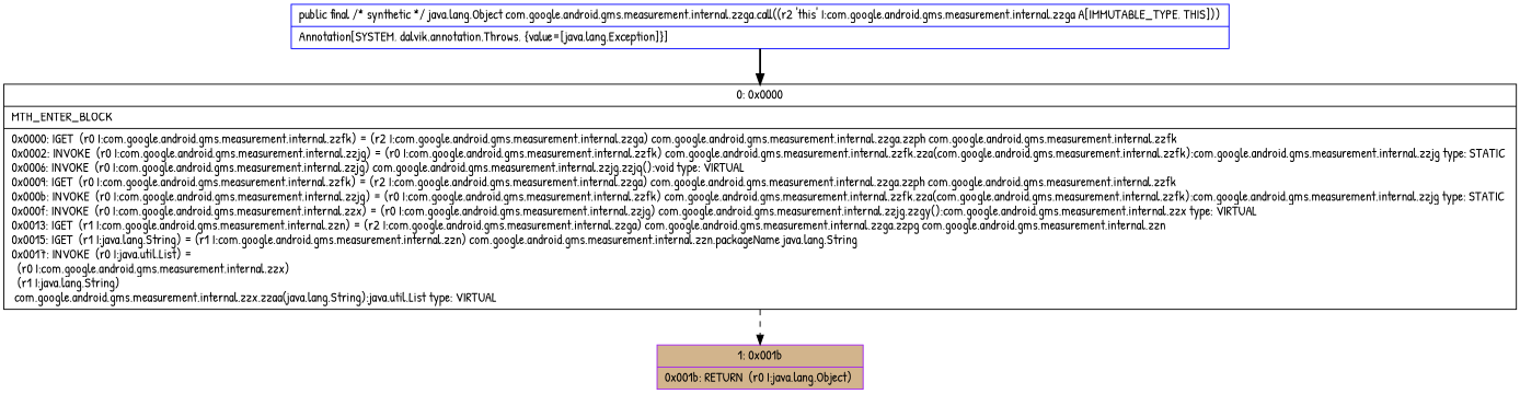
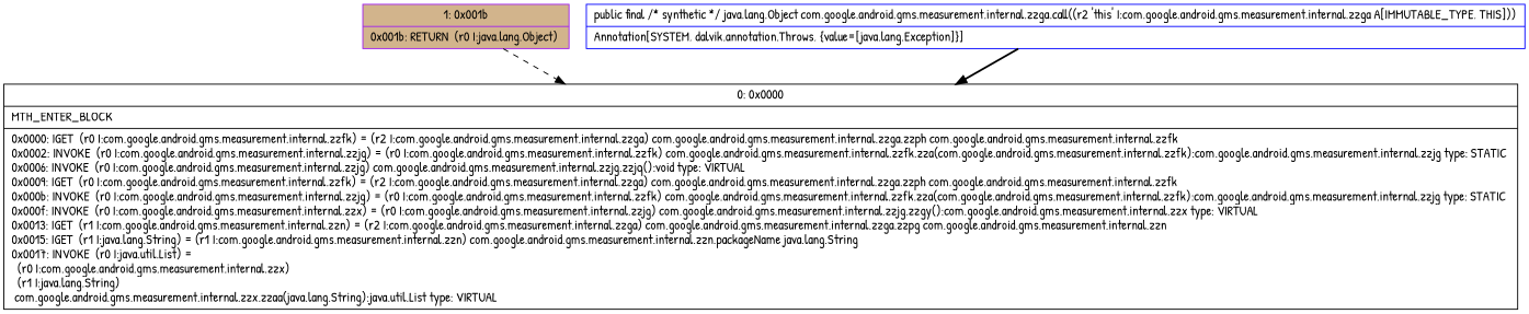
  digraph {
    fontname="Patrick Hand"
    node [shape=record style=filled fillcolor=white fontname="Patrick Hand"]
    edge [fontname="Patrick Hand"]
    n1 [label="{0\:\ 0x0000|MTH_ENTER_BLOCK\l|0x0000: IGET  (r0 I:com.google.android.gms.measurement.internal.zzfk) = (r2 I:com.google.android.gms.measurement.internal.zzga) com.google.android.gms.measurement.internal.zzga.zzph com.google.android.gms.measurement.internal.zzfk \l0x0002: INVOKE  (r0 I:com.google.android.gms.measurement.internal.zzjg) = (r0 I:com.google.android.gms.measurement.internal.zzfk) com.google.android.gms.measurement.internal.zzfk.zza(com.google.android.gms.measurement.internal.zzfk):com.google.android.gms.measurement.internal.zzjg type: STATIC \l0x0006: INVOKE  (r0 I:com.google.android.gms.measurement.internal.zzjg) com.google.android.gms.measurement.internal.zzjg.zzjq():void type: VIRTUAL \l0x0009: IGET  (r0 I:com.google.android.gms.measurement.internal.zzfk) = (r2 I:com.google.android.gms.measurement.internal.zzga) com.google.android.gms.measurement.internal.zzga.zzph com.google.android.gms.measurement.internal.zzfk \l0x000b: INVOKE  (r0 I:com.google.android.gms.measurement.internal.zzjg) = (r0 I:com.google.android.gms.measurement.internal.zzfk) com.google.android.gms.measurement.internal.zzfk.zza(com.google.android.gms.measurement.internal.zzfk):com.google.android.gms.measurement.internal.zzjg type: STATIC \l0x000f: INVOKE  (r0 I:com.google.android.gms.measurement.internal.zzx) = (r0 I:com.google.android.gms.measurement.internal.zzjg) com.google.android.gms.measurement.internal.zzjg.zzgy():com.google.android.gms.measurement.internal.zzx type: VIRTUAL \l0x0013: IGET  (r1 I:com.google.android.gms.measurement.internal.zzn) = (r2 I:com.google.android.gms.measurement.internal.zzga) com.google.android.gms.measurement.internal.zzga.zzpg com.google.android.gms.measurement.internal.zzn \l0x0015: IGET  (r1 I:java.lang.String) = (r1 I:com.google.android.gms.measurement.internal.zzn) com.google.android.gms.measurement.internal.zzn.packageName java.lang.String \l0x0017: INVOKE  (r0 I:java.util.List) = \l  (r0 I:com.google.android.gms.measurement.internal.zzx)\l  (r1 I:java.lang.String)\l com.google.android.gms.measurement.internal.zzx.zzaa(java.lang.String):java.util.List type: VIRTUAL \l}" color=black]
    n2 [label="{1\:\ 0x001b|0x001b: RETURN  (r0 I:java.lang.Object) \l}" fillcolor=tan color=purple]
    n3 [label="{public final \/* synthetic *\/ java.lang.Object com.google.android.gms.measurement.internal.zzga.call((r2 'this' I:com.google.android.gms.measurement.internal.zzga A[IMMUTABLE_TYPE, THIS]))  | Annotation[SYSTEM, dalvik.annotation.Throws, \{value=[java.lang.Exception]\}]\l}" color=blue]
-   n1 -> n2 [style=dashed]
+   n2 -> n1 [style=dashed]
    n3 -> n1 [style=bold]
  }
